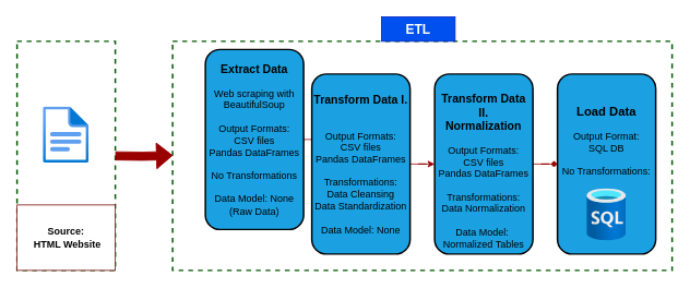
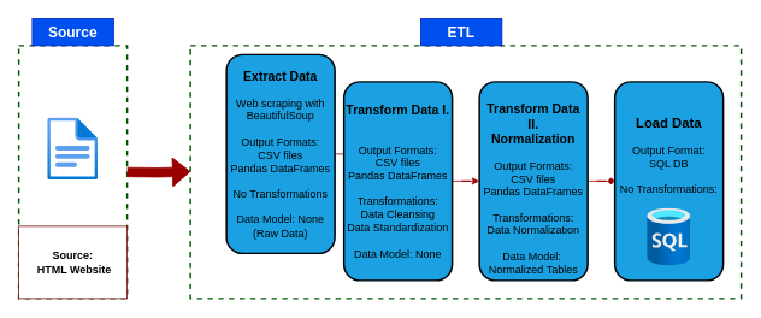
  <mxCell id="0" />
  <mxCell id="1" parent="0" />
  <mxCell id="2" value="" style="rounded=0;whiteSpace=wrap;html=1;strokeColor=#005700;dashed=1;fillColor=#FFFFFF;fontColor=#ffffff;gradientColor=none;strokeWidth=1.968;" parent="1" vertex="1"><mxGeometry x="20" y="50" width="120" height="280" as="geometry" /></mxCell>
+ <mxCell id="3" value="Source" style="rounded=0;whiteSpace=wrap;html=1;fillColor=#0050ef;strokeColor=#001DBC;fontColor=#ffffff;fontStyle=1;fontSize=16;" parent="1" vertex="1"><mxGeometry x="35" y="20" width="90" height="30" as="geometry" /></mxCell>
  <mxCell id="4" value="" style="image;aspect=fixed;html=1;points=[];align=center;fontSize=12;image=img/lib/azure2/general/File.svg;" parent="1" vertex="1"><mxGeometry x="52" y="130" width="56.0" height="69" as="geometry" /></mxCell>
  <mxCell id="5" value="" style="rounded=0;whiteSpace=wrap;html=1;strokeColor=#005700;dashed=1;fillColor=#FFFFFF;fontColor=#ffffff;strokeWidth=1.968;" parent="1" vertex="1"><mxGeometry x="210" y="50" width="610" height="280" as="geometry" /></mxCell>
  <mxCell id="6" value="ETL" style="rounded=0;whiteSpace=wrap;html=1;fillColor=#0050ef;fontColor=#ffffff;strokeColor=#001DBC;fontStyle=1;fontSize=16;" parent="1" vertex="1"><mxGeometry x="465" y="20" width="90" height="30" as="geometry" /></mxCell>
  <mxCell id="7" value="&lt;b&gt;&lt;font style=&quot;color: rgb(1, 1, 1);&quot;&gt;Source:&lt;/font&gt;&lt;/b&gt;&lt;div&gt;&lt;b&gt;&lt;font style=&quot;color: rgb(1, 1, 1);&quot;&gt;&amp;nbsp;HTML Website&lt;/font&gt;&lt;/b&gt;&lt;/div&gt;" style="rounded=0;whiteSpace=wrap;html=1;fillColor=#FFFFFF;fontColor=#ffffff;strokeColor=#6F0000;" parent="1" vertex="1"><mxGeometry x="20" y="250" width="120" height="80" as="geometry" /></mxCell>
  <mxCell id="8" value="" style="edgeStyle=orthogonalEdgeStyle;rounded=0;orthogonalLoop=1;jettySize=auto;html=1;curved=0;strokeColor=#990000;" parent="1" source="9" target="11" edge="1"><mxGeometry relative="1" as="geometry" /></mxCell>
  <mxCell id="9" value="&lt;b&gt;&lt;font style=&quot;font-size: 14px; color: rgb(0, 0, 0);&quot;&gt;Extract Data&lt;/font&gt;&lt;/b&gt;&lt;div&gt;&lt;font style=&quot;color: rgb(0, 0, 0);&quot;&gt;&lt;br&gt;&lt;/font&gt;&lt;/div&gt;&lt;div&gt;&lt;span style=&quot;font-family: &amp;quot;Google Sans&amp;quot;, Arial, sans-serif; text-align: start;&quot;&gt;&lt;font style=&quot;color: rgb(0, 0, 0);&quot;&gt;Web scraping with&lt;/font&gt;&lt;/span&gt;&lt;/div&gt;&lt;div&gt;&lt;span style=&quot;font-family: &amp;quot;Google Sans&amp;quot;, Arial, sans-serif; text-align: start;&quot;&gt;&lt;font style=&quot;color: rgb(0, 0, 0);&quot;&gt;BeautifulSoup&lt;/font&gt;&lt;/span&gt;&lt;/div&gt;&lt;div&gt;&lt;span style=&quot;font-family: &amp;quot;Google Sans&amp;quot;, Arial, sans-serif; text-align: start;&quot;&gt;&lt;font style=&quot;color: rgb(0, 0, 0);&quot;&gt;&lt;br&gt;&lt;/font&gt;&lt;/span&gt;&lt;/div&gt;&lt;div&gt;&lt;span style=&quot;font-family: &amp;quot;Google Sans&amp;quot;, Arial, sans-serif; text-align: start;&quot;&gt;&lt;font style=&quot;color: rgb(0, 0, 0);&quot;&gt;Output Formats:&lt;/font&gt;&lt;/span&gt;&lt;/div&gt;&lt;div&gt;&lt;span style=&quot;font-family: &amp;quot;Google Sans&amp;quot;, Arial, sans-serif; text-align: start;&quot;&gt;&lt;font style=&quot;color: rgb(0, 0, 0);&quot;&gt;CSV files&lt;/font&gt;&lt;/span&gt;&lt;/div&gt;&lt;div&gt;&lt;span style=&quot;font-family: &amp;quot;Google Sans&amp;quot;, Arial, sans-serif; text-align: start;&quot;&gt;&lt;font style=&quot;color: rgb(0, 0, 0);&quot;&gt;Pandas DataFrames&lt;/font&gt;&lt;/span&gt;&lt;/div&gt;&lt;div&gt;&lt;font style=&quot;color: rgb(0, 0, 0);&quot;&gt;&lt;br&gt;&lt;/font&gt;&lt;/div&gt;&lt;div&gt;&lt;span style=&quot;font-family: &amp;quot;Google Sans&amp;quot;, Arial, sans-serif; text-align: start;&quot;&gt;&lt;font style=&quot;color: rgb(0, 0, 0);&quot;&gt;No Transformations&lt;/font&gt;&lt;/span&gt;&lt;/div&gt;&lt;div&gt;&lt;span style=&quot;font-family: &amp;quot;Google Sans&amp;quot;, Arial, sans-serif; text-align: start;&quot;&gt;&lt;font style=&quot;color: rgb(0, 0, 0);&quot;&gt;&lt;br&gt;&lt;/font&gt;&lt;/span&gt;&lt;/div&gt;&lt;div&gt;&lt;span style=&quot;font-family: &amp;quot;Google Sans&amp;quot;, Arial, sans-serif; text-align: start;&quot;&gt;&lt;font style=&quot;color: rgb(0, 0, 0);&quot;&gt;Data Model: None&lt;/font&gt;&lt;/span&gt;&lt;/div&gt;&lt;div&gt;&lt;span style=&quot;font-family: &amp;quot;Google Sans&amp;quot;, Arial, sans-serif; text-align: start;&quot;&gt;&lt;font style=&quot;color: rgb(0, 0, 0);&quot;&gt;(Raw Data)&lt;/font&gt;&lt;/span&gt;&lt;/div&gt;" style="rounded=1;whiteSpace=wrap;html=1;fillColor=#1ba1e2;fontColor=#ffffff;strokeColor=#000000;labelBackgroundColor=none;fontStyle=0;strokeWidth=1.968;" parent="1" vertex="1"><mxGeometry x="250" y="60" width="120" height="220" as="geometry" /></mxCell>
  <mxCell id="10" value="" style="edgeStyle=orthogonalEdgeStyle;rounded=0;orthogonalLoop=1;jettySize=auto;html=1;strokeColor=#990000;" parent="1" source="11" target="13" edge="1"><mxGeometry relative="1" as="geometry" /></mxCell>
  <mxCell id="11" value="&lt;b&gt;&lt;font style=&quot;font-size: 14px; color: rgb(0, 0, 0);&quot;&gt;Transform Data I.&lt;/font&gt;&lt;/b&gt;&lt;div&gt;&lt;font style=&quot;color: rgb(0, 0, 0);&quot;&gt;&lt;br&gt;&lt;/font&gt;&lt;div&gt;&lt;font style=&quot;color: rgb(0, 0, 0);&quot;&gt;&lt;br&gt;&lt;/font&gt;&lt;/div&gt;&lt;div&gt;&lt;div&gt;&lt;div&gt;&lt;span style=&quot;font-family: &amp;quot;Google Sans&amp;quot;, Arial, sans-serif; text-align: start;&quot;&gt;&lt;font style=&quot;color: rgb(0, 0, 0);&quot;&gt;Output Formats:&lt;/font&gt;&lt;/span&gt;&lt;/div&gt;&lt;div&gt;&lt;span style=&quot;font-family: &amp;quot;Google Sans&amp;quot;, Arial, sans-serif; text-align: start;&quot;&gt;&lt;font style=&quot;color: rgb(0, 0, 0);&quot;&gt;CSV files&lt;/font&gt;&lt;/span&gt;&lt;/div&gt;&lt;div&gt;&lt;span style=&quot;font-family: &amp;quot;Google Sans&amp;quot;, Arial, sans-serif; text-align: start;&quot;&gt;&lt;font style=&quot;color: rgb(0, 0, 0);&quot;&gt;Pandas DataFrames&lt;/font&gt;&lt;/span&gt;&lt;/div&gt;&lt;/div&gt;&lt;div&gt;&lt;span style=&quot;font-family: &amp;quot;Google Sans&amp;quot;, Arial, sans-serif; text-align: start;&quot;&gt;&lt;font style=&quot;color: rgb(0, 0, 0);&quot;&gt;&lt;br&gt;&lt;/font&gt;&lt;/span&gt;&lt;/div&gt;&lt;div&gt;&lt;span style=&quot;font-family: &amp;quot;Google Sans&amp;quot;, Arial, sans-serif; text-align: start;&quot;&gt;&lt;font style=&quot;color: rgb(0, 0, 0);&quot;&gt;Transformations:&lt;/font&gt;&lt;/span&gt;&lt;/div&gt;&lt;div&gt;&lt;span style=&quot;font-family: &amp;quot;Google Sans&amp;quot;, Arial, sans-serif; text-align: start;&quot;&gt;&lt;font style=&quot;color: rgb(0, 0, 0);&quot;&gt;&lt;div style=&quot;font-family: Helvetica; text-align: center;&quot;&gt;&lt;span style=&quot;font-family: &amp;quot;Google Sans&amp;quot;, Arial, sans-serif; text-align: start;&quot;&gt;Data Cleansing&lt;/span&gt;&lt;/div&gt;&lt;div style=&quot;font-family: Helvetica; text-align: center;&quot;&gt;&lt;span style=&quot;font-family: &amp;quot;Google Sans&amp;quot;, Arial, sans-serif; text-align: start;&quot;&gt;Data Standardization&lt;/span&gt;&lt;/div&gt;&lt;/font&gt;&lt;/span&gt;&lt;/div&gt;&lt;div&gt;&lt;span style=&quot;font-family: &amp;quot;Google Sans&amp;quot;, Arial, sans-serif; text-align: start;&quot;&gt;&lt;font style=&quot;color: rgb(0, 0, 0);&quot;&gt;&lt;br&gt;&lt;/font&gt;&lt;/span&gt;&lt;/div&gt;&lt;div&gt;&lt;span style=&quot;font-family: &amp;quot;Google Sans&amp;quot;, Arial, sans-serif; text-align: start;&quot;&gt;&lt;font style=&quot;color: rgb(0, 0, 0);&quot;&gt;Data Model: None&lt;/font&gt;&lt;/span&gt;&lt;/div&gt;&lt;/div&gt;&lt;/div&gt;" style="rounded=1;whiteSpace=wrap;html=1;labelBackgroundColor=none;fillColor=#1ba1e2;fontColor=#ffffff;strokeColor=#000000;strokeWidth=1.968;" parent="1" vertex="1"><mxGeometry x="380" y="90" width="120" height="220" as="geometry" /></mxCell>
  <mxCell id="12" value="" style="edgeStyle=orthogonalEdgeStyle;rounded=0;orthogonalLoop=1;jettySize=auto;html=1;strokeColor=#990000;endArrow=diamond;" parent="1" source="13" target="14" edge="1"><mxGeometry relative="1" as="geometry" /></mxCell>
  <mxCell id="13" value="&lt;div&gt;&lt;b&gt;&lt;font style=&quot;font-size: 14px; color: rgb(0, 0, 0);&quot;&gt;&lt;br&gt;&lt;/font&gt;&lt;/b&gt;&lt;/div&gt;&lt;b&gt;&lt;font style=&quot;font-size: 14px; color: rgb(0, 0, 0);&quot;&gt;Transform Data II.&lt;/font&gt;&lt;/b&gt;&lt;div&gt;&lt;font style=&quot;color: rgb(0, 0, 0);&quot;&gt;&lt;b&gt;&lt;font style=&quot;font-size: 14px;&quot;&gt;Normalization&lt;/font&gt;&lt;/b&gt;&lt;br&gt;&lt;/font&gt;&lt;div&gt;&lt;div&gt;&lt;font style=&quot;color: rgb(0, 0, 0);&quot;&gt;&lt;br&gt;&lt;/font&gt;&lt;/div&gt;&lt;div&gt;&lt;div&gt;&lt;div&gt;&lt;span style=&quot;font-family: &amp;quot;Google Sans&amp;quot;, Arial, sans-serif; text-align: start;&quot;&gt;&lt;font style=&quot;color: rgb(0, 0, 0);&quot;&gt;Output Formats:&lt;/font&gt;&lt;/span&gt;&lt;/div&gt;&lt;div&gt;&lt;span style=&quot;font-family: &amp;quot;Google Sans&amp;quot;, Arial, sans-serif; text-align: start;&quot;&gt;&lt;font style=&quot;color: rgb(0, 0, 0);&quot;&gt;CSV files&lt;/font&gt;&lt;/span&gt;&lt;/div&gt;&lt;div&gt;&lt;span style=&quot;font-family: &amp;quot;Google Sans&amp;quot;, Arial, sans-serif; text-align: start;&quot;&gt;&lt;font style=&quot;color: rgb(0, 0, 0);&quot;&gt;Pandas DataFrames&lt;/font&gt;&lt;/span&gt;&lt;/div&gt;&lt;/div&gt;&lt;div&gt;&lt;span style=&quot;font-family: &amp;quot;Google Sans&amp;quot;, Arial, sans-serif; text-align: start;&quot;&gt;&lt;font style=&quot;color: rgb(0, 0, 0);&quot;&gt;&lt;br&gt;&lt;/font&gt;&lt;/span&gt;&lt;/div&gt;&lt;div&gt;&lt;span style=&quot;font-family: &amp;quot;Google Sans&amp;quot;, Arial, sans-serif; text-align: start;&quot;&gt;&lt;font style=&quot;color: rgb(0, 0, 0);&quot;&gt;Transformations:&lt;/font&gt;&lt;/span&gt;&lt;/div&gt;&lt;div&gt;&lt;span style=&quot;font-family: &amp;quot;Google Sans&amp;quot;, Arial, sans-serif; text-align: start;&quot;&gt;&lt;font style=&quot;color: rgb(0, 0, 0);&quot;&gt;&lt;div style=&quot;font-family: Helvetica; text-align: center;&quot;&gt;&lt;span style=&quot;font-family: &amp;quot;Google Sans&amp;quot;, Arial, sans-serif; text-align: start;&quot;&gt;Data Normalization&lt;/span&gt;&lt;/div&gt;&lt;div style=&quot;font-family: Helvetica; text-align: center;&quot;&gt;&lt;span style=&quot;font-family: &amp;quot;Google Sans&amp;quot;, Arial, sans-serif; text-align: start;&quot;&gt;&lt;br&gt;&lt;/span&gt;&lt;/div&gt;&lt;/font&gt;&lt;/span&gt;&lt;/div&gt;&lt;div&gt;&lt;span style=&quot;font-family: &amp;quot;Google Sans&amp;quot;, Arial, sans-serif; text-align: start; background-color: transparent;&quot;&gt;&lt;font style=&quot;color: rgb(0, 0, 0);&quot;&gt;Data Model:&amp;nbsp;&lt;/font&gt;&lt;/span&gt;&lt;/div&gt;&lt;/div&gt;&lt;/div&gt;&lt;/div&gt;&lt;div&gt;&lt;span style=&quot;font-family: &amp;quot;Google Sans&amp;quot;, Arial, sans-serif; text-align: start;&quot;&gt;&lt;font style=&quot;color: rgb(0, 0, 0);&quot;&gt;Normalized Tables&lt;/font&gt;&lt;/span&gt;&lt;/div&gt;" style="rounded=1;whiteSpace=wrap;html=1;fillColor=#1ba1e2;fontColor=#ffffff;strokeColor=#000000;labelBackgroundColor=none;strokeWidth=1.968;" parent="1" vertex="1"><mxGeometry x="530" y="90" width="120" height="220" as="geometry" /></mxCell>
  <mxCell id="14" value="&lt;b&gt;&lt;font style=&quot;font-size: 15px; color: rgb(0, 0, 0);&quot;&gt;Load Data&lt;/font&gt;&lt;/b&gt;&lt;div&gt;&lt;div&gt;&lt;font style=&quot;color: rgb(0, 0, 0);&quot;&gt;&lt;br&gt;&lt;/font&gt;&lt;/div&gt;&lt;div&gt;&lt;div&gt;&lt;span style=&quot;font-family: &amp;quot;Google Sans&amp;quot;, Arial, sans-serif; text-align: start; color: rgb(238, 240, 255);&quot;&gt;&lt;font style=&quot;color: rgb(0, 0, 0);&quot;&gt;Output Format:&lt;/font&gt;&lt;/span&gt;&lt;/div&gt;&lt;div&gt;&lt;span style=&quot;font-family: &amp;quot;Google Sans&amp;quot;, Arial, sans-serif; text-align: start; color: rgb(238, 240, 255);&quot;&gt;&lt;font style=&quot;color: rgb(0, 0, 0);&quot;&gt;SQL DB&lt;/font&gt;&lt;/span&gt;&lt;/div&gt;&lt;div&gt;&lt;span style=&quot;font-family: &amp;quot;Google Sans&amp;quot;, Arial, sans-serif; text-align: start; color: rgb(238, 240, 255);&quot;&gt;&lt;font style=&quot;color: rgb(0, 0, 0);&quot;&gt;&lt;br&gt;&lt;/font&gt;&lt;/span&gt;&lt;/div&gt;&lt;div style=&quot;text-align: start;&quot;&gt;&lt;span style=&quot;font-family: &amp;quot;Google Sans&amp;quot;, Arial, sans-serif; color: rgb(238, 240, 255);&quot;&gt;&lt;font style=&quot;color: rgb(0, 0, 0);&quot;&gt;No Transformations:&lt;/font&gt;&lt;/span&gt;&lt;/div&gt;&lt;div&gt;&lt;span style=&quot;font-family: &amp;quot;Google Sans&amp;quot;, Arial, sans-serif; text-align: start; color: rgb(238, 240, 255);&quot;&gt;&lt;font style=&quot;color: rgb(0, 0, 0);&quot;&gt;&lt;div style=&quot;font-family: Helvetica; text-align: center; color: rgb(255, 255, 255);&quot;&gt;&lt;br&gt;&lt;/div&gt;&lt;div style=&quot;font-family: Helvetica; text-align: center; color: rgb(255, 255, 255);&quot;&gt;&lt;br&gt;&lt;/div&gt;&lt;/font&gt;&lt;/span&gt;&lt;/div&gt;&lt;div&gt;&lt;span style=&quot;font-family: &amp;quot;Google Sans&amp;quot;, Arial, sans-serif; text-align: start; color: rgb(238, 240, 255);&quot;&gt;&lt;font style=&quot;color: rgb(0, 0, 0);&quot;&gt;&lt;br&gt;&lt;/font&gt;&lt;/span&gt;&lt;/div&gt;&lt;div&gt;&lt;br&gt;&lt;/div&gt;&lt;/div&gt;&lt;/div&gt;" style="rounded=1;whiteSpace=wrap;html=1;fillColor=#1ba1e2;fontColor=#ffffff;strokeColor=#000000;labelBackgroundColor=none;strokeWidth=1.968;" parent="1" vertex="1"><mxGeometry x="680" y="90" width="120" height="220" as="geometry" /></mxCell>
  <mxCell id="15" value="" style="shape=flexArrow;endArrow=classic;html=1;rounded=0;entryX=-0.005;entryY=0.425;entryDx=0;entryDy=0;entryPerimeter=0;strokeColor=#990000;fillColor=#990000;" parent="1" edge="1"><mxGeometry width="50" height="50" relative="1" as="geometry"><mxPoint x="140" y="190" as="sourcePoint" /><mxPoint x="210" y="189.5" as="targetPoint" /><Array as="points"><mxPoint x="173.05" y="190.5" /></Array></mxGeometry></mxCell>
  <mxCell id="16" value="" style="image;aspect=fixed;html=1;points=[];align=center;fontSize=12;image=img/lib/azure2/databases/SQL_Database.svg;" parent="1" vertex="1"><mxGeometry x="716" y="230" width="48" height="64" as="geometry" /></mxCell>
